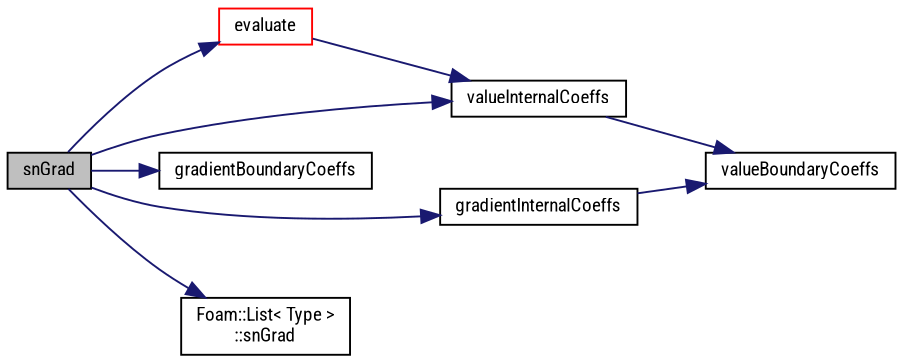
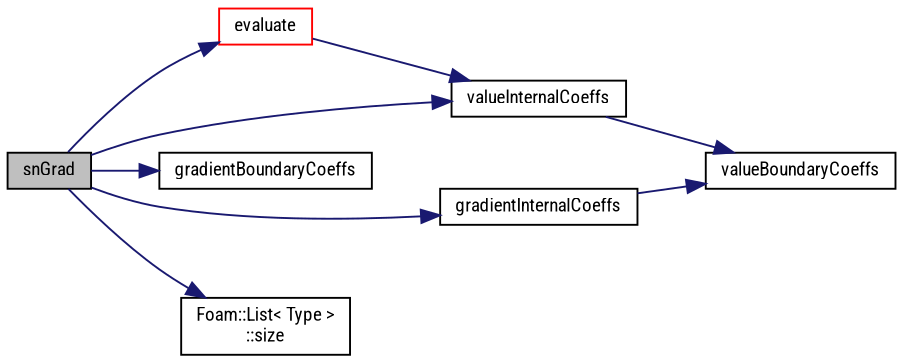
  digraph {
    fontname="Roboto Condensed"
    rankdir=LR
    node [color=black fontname="Roboto Condensed" fontsize=10 shape=record]
    edge [color=midnightblue fontname="Roboto Condensed" fontsize=10 labelfontname=Helvetica labelfontsize=10 style=solid]
    n1 [fillcolor=grey75 fontcolor=black height=0.2 label=snGrad style=filled width=0.4]
    n2 [color=red height=0.2 label=evaluate width=0.4]
    n3 [height=0.2 label=valueInternalCoeffs width=0.4]
    n4 [height=0.2 label=gradientBoundaryCoeffs width=0.4]
    n5 [height=0.2 label=gradientInternalCoeffs width=0.4]
-   n6 [height=0.2 label="Foam::List\< Type \>\l::snGrad" width=0.4]
+   n6 [height=0.2 label="Foam::List\< Type \>\l::size" width=0.4]
    n7 [height=0.2 label=valueBoundaryCoeffs width=0.4]
    n1 -> n2
    n1 -> n3
    n1 -> n4
    n1 -> n5
    n1 -> n6
    n2 -> n3
    n3 -> n7
    n5 -> n7
  }
